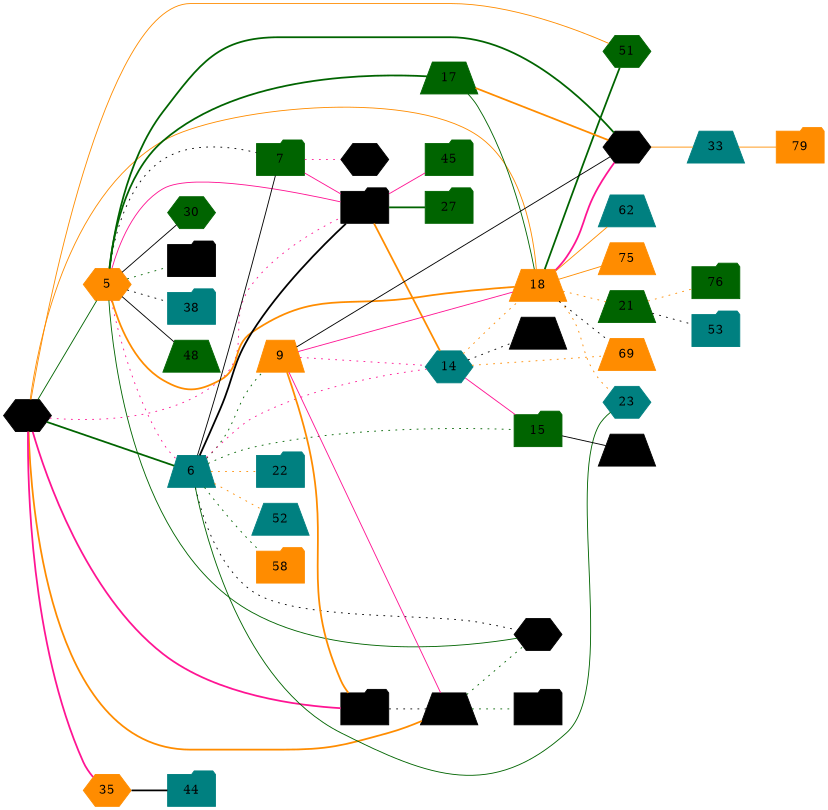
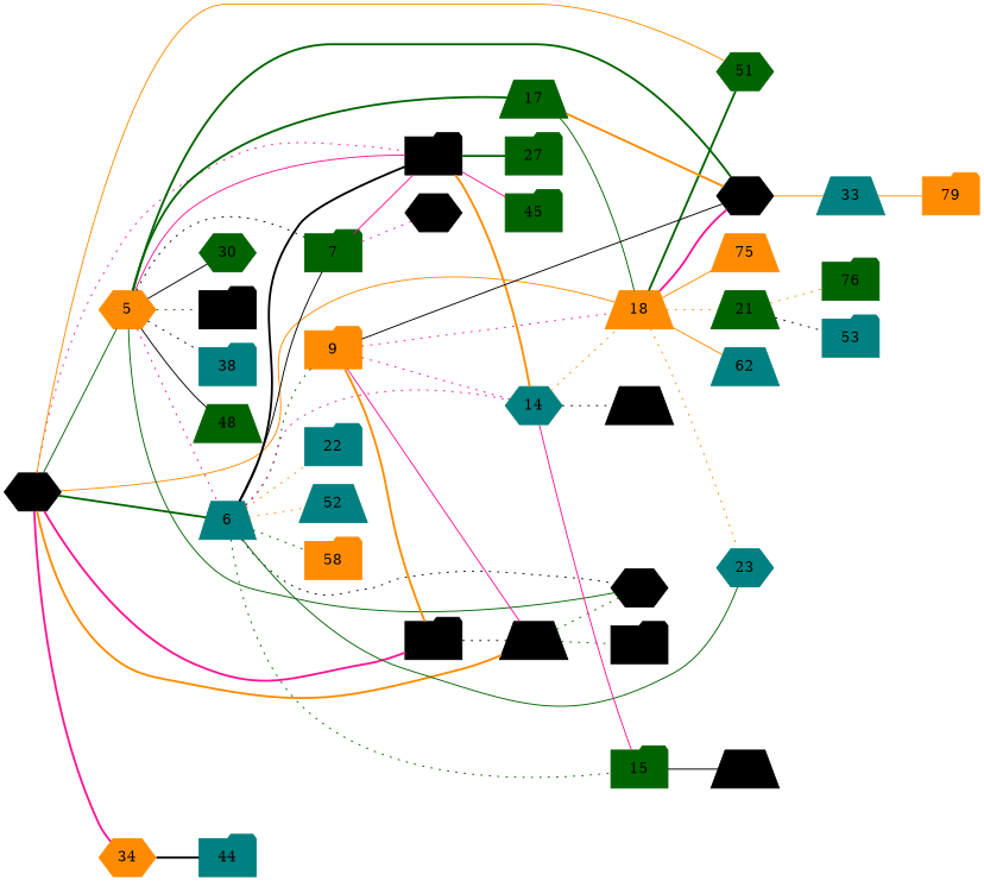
  graph {
    rankdir=LR
    node [color=black shape=folder style=filled]
    edge [color=darkorange style=dotted]
    1 [shape=hexagon super="+4+2+3"]
    5 [color=darkorange shape=hexagon super="+24+19+36"]
    6 [color=teal shape=trapezium super="+13"]
    8 [super="+41+28+66"]
    10 [super="+11"]
    12 [shape=trapezium super="+55"]
    18 [color=darkorange shape=trapezium]
-   34 [color=darkorange shape=hexagon label=35]
+   34 [color=darkorange shape=hexagon]
    51 [color=darkgreen shape=hexagon]
    7 [color=darkgreen]
    17 [color=darkgreen shape=trapezium]
    20 [shape=hexagon]
    25 [shape=hexagon super="+73"]
    30 [color=darkgreen shape=hexagon]
    31
    38 [color=teal]
    48 [color=darkgreen shape=trapezium]
-   9 [color=darkorange shape=trapezium super="+63"]
+   9 [color=darkorange super="+63"]
    14 [color=teal shape=hexagon super="+42"]
    15 [color=darkgreen super="+78+16"]
    22 [color=teal]
    23 [color=teal shape=hexagon]
    52 [color=teal shape=trapezium]
    58 [color=darkorange]
    27 [color=darkgreen]
    45 [color=darkgreen]
    26
-   69 [color=darkorange shape=trapezium]
    21 [color=darkgreen shape=trapezium]
    62 [color=teal shape=trapezium]
    75 [color=darkorange shape=trapezium]
    44 [color=teal]
    56 [shape=hexagon]
    33 [color=teal shape=trapezium]
    40 [shape=trapezium]
    37 [shape=trapezium]
    53 [color=teal super="+59"]
    76 [color=darkgreen]
    n39 [color=darkorange label=79]
    1 -- 5 [color=darkgreen style=solid]
    1 -- 6 [color=darkgreen style=bold]
    1 -- 8 [color=deeppink]
    1 -- 10 [color=deeppink style=bold]
    1 -- 12 [style=bold]
    1 -- 18 [style=solid]
    1 -- 34 [color=deeppink style=bold]
    1 -- 51 [style=solid]
    5 -- 6 [color=deeppink]
    5 -- 8 [color=deeppink style=solid]
-   5 -- 18 [style=bold]
    5 -- 7 [color=black]
    5 -- 17 [color=darkgreen style=bold]
    5 -- 20 [color=darkgreen style=bold]
    5 -- 25 [color=darkgreen style=solid]
    5 -- 30 [color=black style=solid]
    5 -- 31 [color=darkgreen]
    5 -- 38 [color=black]
    5 -- 48 [color=black style=solid]
    6 -- 8 [color=black style=bold]
    6 -- 7 [color=black style=solid]
    6 -- 25 [color=black]
    6 -- 9 [color=darkgreen]
    6 -- 14 [color=deeppink]
    6 -- 15 [color=darkgreen weight=2]
    6 -- 22
    6 -- 23 [color=darkgreen style=solid]
    6 -- 52
    6 -- 58 [color=darkgreen]
    8 -- 14 [style=bold]
    8 -- 27 [color=darkgreen style=bold]
    8 -- 45 [color=deeppink style=solid]
    10 -- 12 [color=black weight=2]
    12 -- 25 [color=darkgreen]
    12 -- 26 [color=darkgreen]
    18 -- 51 [color=darkgreen style=bold]
    18 -- 20 [color=deeppink style=bold]
    18 -- 23
-   18 -- 69 [color=black]
    18 -- 21
    18 -- 62 [style=solid]
    18 -- 75 [style=solid]
    34 -- 44 [color=black style=bold]
    7 -- 8 [color=deeppink style=solid]
    7 -- 56 [color=deeppink]
    17 -- 18 [color=darkgreen style=solid]
    17 -- 20 [style=bold]
    20 -- 33 [style=solid]
    9 -- 10 [style=bold weight=2]
    9 -- 12 [color=deeppink style=solid]
-   9 -- 18 [color=deeppink style=solid]
+   9 -- 18 [color=deeppink]
    9 -- 20 [color=black style=solid]
    9 -- 14 [color=deeppink]
    14 -- 18
    14 -- 15 [color=deeppink style=solid weight=2]
-   14 -- 69
    14 -- 40 [color=black]
    15 -- 37 [color=black style=solid]
    21 -- 53 [color=black]
    21 -- 76
    33 -- n39 [style=solid]
  }
